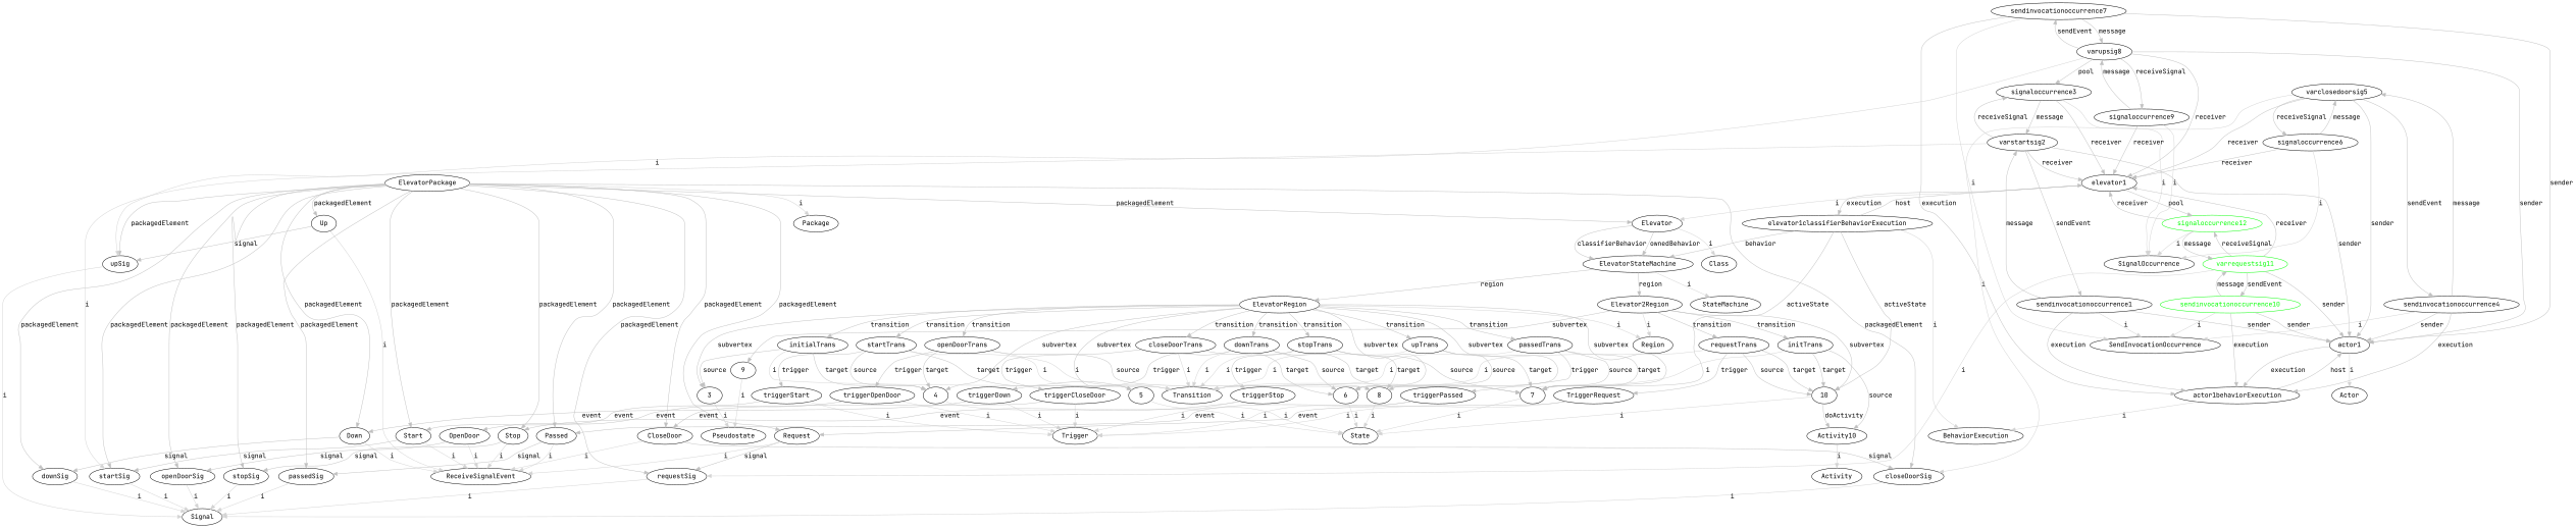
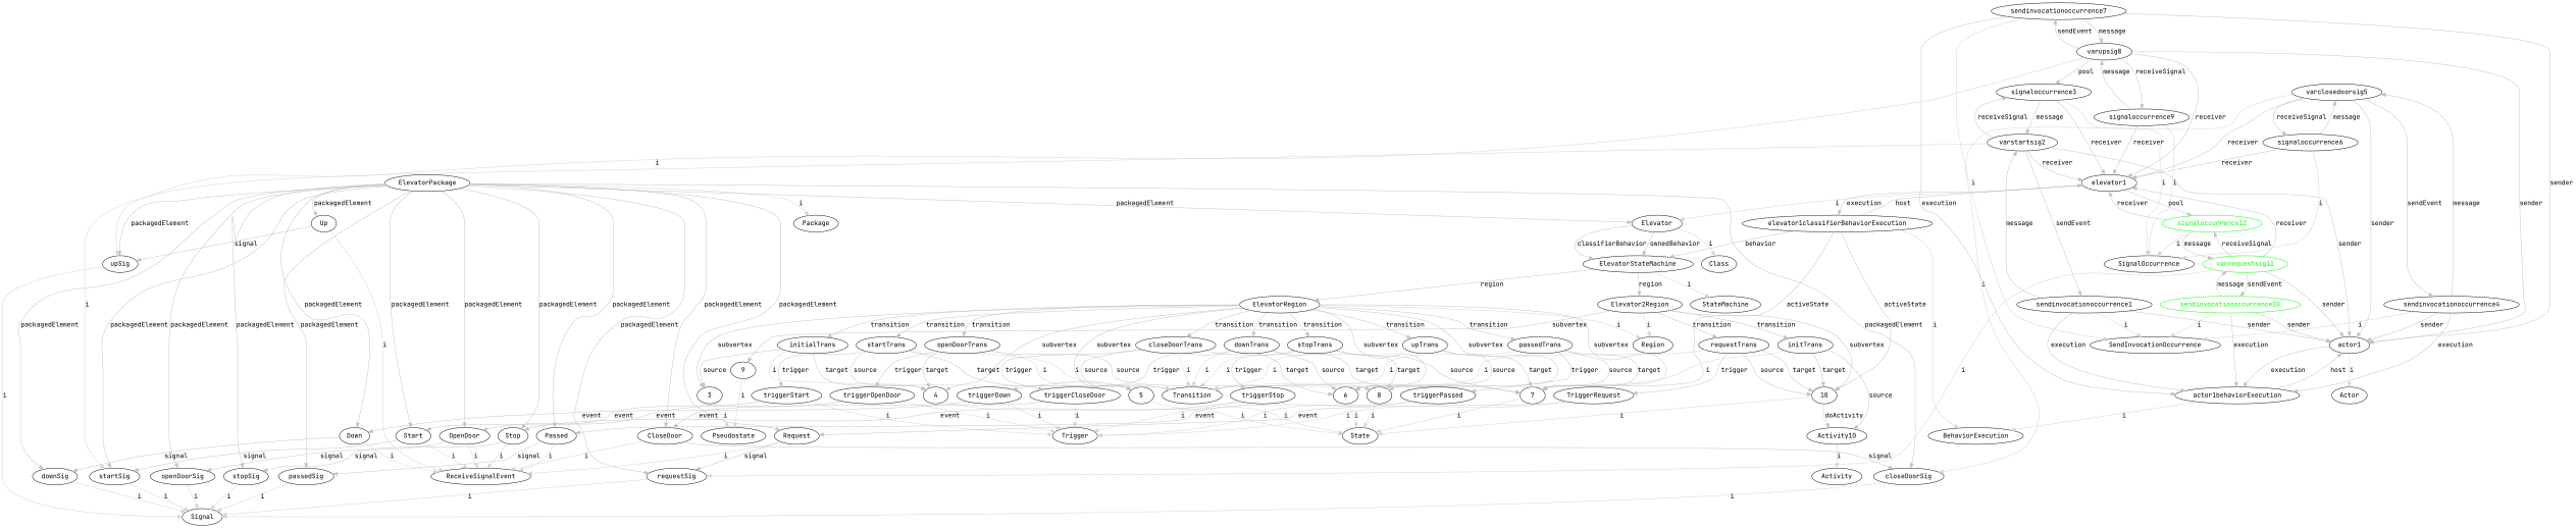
  digraph {
    fontname="JetBrains Mono"
    node [fontname="JetBrains Mono"]
    edge [color=grey fontname="JetBrains Mono"]
    ElevatorPackage
    Package
    Elevator
    Start
    Down
    Passed
    Stop
    OpenDoor
    Request
    startSig
    CloseDoor
    closeDoorSig
    Up
    upSig
    downSig
    passedSig
    stopSig
    openDoorSig
    requestSig
    Class
    ElevatorStateMachine
    ReceiveSignalEvent
    Signal
    StateMachine
    ElevatorRegion
    Elevator2Region
    Region
    4
    5
    8
    7
    6
    3
    initialTrans
    startTrans
    closeDoorTrans
    upTrans
    downTrans
    passedTrans
    stopTrans
    openDoorTrans
    9
    10
    initTrans
    requestTrans
    State
    Pseudostate
    Transition
    triggerStart
    triggerCloseDoor
    triggerDown
    triggerPassed
    triggerStop
    triggerOpenDoor
    Trigger
    Activity10
    TriggerRequest
    Activity
    elevator1
    elevator1classifierBehaviorExecution
    signaloccurrence12 [color=green fontcolor=green]
    BehaviorExecution
    signaloccurrence3
    varstartsig2
    SignalOccurrence
    varrequestsig11 [color=green fontcolor=green]
    actor1
    Actor
    actor1behaviorExecution
    sendinvocationoccurrence1
    SendInvocationOccurrence
    sendinvocationoccurrence4
    varclosedoorsig5
    signaloccurrence6
    sendinvocationoccurrence7
    varupsig8
    signaloccurrence9
    sendinvocationoccurrence10 [color=green fontcolor=green]
    ElevatorPackage -> Package [color=lightgrey label=i]
    ElevatorPackage -> Elevator [label=packagedElement]
    ElevatorPackage -> Start [label=packagedElement]
    ElevatorPackage -> Down [label=packagedElement]
    ElevatorPackage -> Passed [label=packagedElement]
    ElevatorPackage -> Stop [label=packagedElement]
+   ElevatorPackage -> OpenDoor [label=packagedElement]
    ElevatorPackage -> Request [label=packagedElement]
    ElevatorPackage -> startSig [label=packagedElement]
    ElevatorPackage -> CloseDoor [label=packagedElement]
    ElevatorPackage -> closeDoorSig [label=packagedElement]
    ElevatorPackage -> Up [label=packagedElement]
    ElevatorPackage -> upSig [label=packagedElement]
    ElevatorPackage -> downSig [label=packagedElement]
    ElevatorPackage -> passedSig [label=packagedElement]
    ElevatorPackage -> stopSig [label=packagedElement]
    ElevatorPackage -> openDoorSig [label=packagedElement]
    ElevatorPackage -> requestSig [label=packagedElement]
    Elevator -> Class [color=lightgrey label=i]
    Elevator -> ElevatorStateMachine [label=classifierBehavior]
    Elevator -> ElevatorStateMachine [label=ownedBehavior]
    Start -> startSig [label=signal]
    Start -> ReceiveSignalEvent [color=lightgrey label=i]
    Down -> downSig [label=signal]
    Down -> ReceiveSignalEvent [color=lightgrey label=i]
    Passed -> passedSig [label=signal]
    Passed -> ReceiveSignalEvent [color=lightgrey label=i]
    Stop -> stopSig [label=signal]
    Stop -> ReceiveSignalEvent [color=lightgrey label=i]
    OpenDoor -> openDoorSig [label=signal]
    OpenDoor -> ReceiveSignalEvent [color=lightgrey label=i]
    Request -> requestSig [label=signal]
    Request -> ReceiveSignalEvent [color=lightgrey label=i]
    startSig -> Signal [color=lightgrey label=i]
    CloseDoor -> closeDoorSig [label=signal]
    CloseDoor -> ReceiveSignalEvent [color=lightgrey label=i]
    closeDoorSig -> Signal [color=lightgrey label=i]
    Up -> upSig [label=signal]
    Up -> ReceiveSignalEvent [color=lightgrey label=i]
    upSig -> Signal [color=lightgrey label=i]
    downSig -> Signal [color=lightgrey label=i]
    passedSig -> Signal [color=lightgrey label=i]
    stopSig -> Signal [color=lightgrey label=i]
    openDoorSig -> Signal [color=lightgrey label=i]
    requestSig -> Signal [color=lightgrey label=i]
    ElevatorStateMachine -> StateMachine [color=lightgrey label=i]
    ElevatorStateMachine -> ElevatorRegion [label=region]
    ElevatorStateMachine -> Elevator2Region [label=region]
    ElevatorRegion -> Region [color=lightgrey label=i]
    ElevatorRegion -> 4 [label=subvertex]
    ElevatorRegion -> 5 [label=subvertex]
    ElevatorRegion -> 8 [label=subvertex]
    ElevatorRegion -> 7 [label=subvertex]
    ElevatorRegion -> 6 [label=subvertex]
    ElevatorRegion -> 3 [label=subvertex]
    ElevatorRegion -> initialTrans [label=transition]
    ElevatorRegion -> startTrans [label=transition]
    ElevatorRegion -> closeDoorTrans [label=transition]
    ElevatorRegion -> upTrans [label=transition]
    ElevatorRegion -> downTrans [label=transition]
    ElevatorRegion -> passedTrans [label=transition]
    ElevatorRegion -> stopTrans [label=transition]
    ElevatorRegion -> openDoorTrans [label=transition]
    Elevator2Region -> Region [color=lightgrey label=i]
    Elevator2Region -> 9 [label=subvertex]
    Elevator2Region -> 10 [label=subvertex]
    Elevator2Region -> initTrans [label=transition]
    Elevator2Region -> requestTrans [label=transition]
    4 -> State [color=lightgrey label=i]
    5 -> State [color=lightgrey label=i]
    8 -> State [color=lightgrey label=i]
    7 -> State [color=lightgrey label=i]
    6 -> State [color=lightgrey label=i]
    3 -> Pseudostate [color=lightgrey label=i]
    initialTrans -> 4 [label=target]
    initialTrans -> 3 [label=source]
    initialTrans -> Transition [color=lightgrey label=i]
    startTrans -> 4 [label=source]
    startTrans -> 5 [label=target]
    startTrans -> Transition [color=lightgrey label=i]
    startTrans -> triggerStart [label=trigger]
+   closeDoorTrans -> 5 [label=source]
    closeDoorTrans -> 6 [label=target]
    closeDoorTrans -> Transition [color=lightgrey label=i]
    closeDoorTrans -> triggerCloseDoor [label=trigger]
    upTrans -> 7 [label=target]
    upTrans -> 6 [label=source]
    upTrans -> Transition [color=lightgrey label=i]
    downTrans -> 7 [label=target]
    downTrans -> 6 [label=source]
    downTrans -> Transition [color=lightgrey label=i]
    downTrans -> triggerDown [label=trigger]
    passedTrans -> 7 [label=source]
    passedTrans -> 7 [label=target]
    passedTrans -> Transition [color=lightgrey label=i]
    passedTrans -> triggerPassed [label=trigger]
    stopTrans -> 8 [label=target]
    stopTrans -> 7 [label=source]
    stopTrans -> Transition [color=lightgrey label=i]
    stopTrans -> triggerStop [label=trigger]
    openDoorTrans -> 4 [label=target]
    openDoorTrans -> 8 [label=source]
    openDoorTrans -> Transition [color=lightgrey label=i]
    openDoorTrans -> triggerOpenDoor [label=trigger]
    9 -> Pseudostate [color=lightgrey label=i]
    10 -> State [color=lightgrey label=i]
    10 -> Activity10 [label=doActivity]
    initTrans -> 10 [label=target]
    initTrans -> Transition [color=lightgrey label=i]
    initTrans -> Activity10 [label=source]
    requestTrans -> 10 [label=source]
    requestTrans -> 10 [label=target]
    requestTrans -> Transition [color=lightgrey label=i]
    requestTrans -> TriggerRequest [label=trigger]
    triggerStart -> Start [label=event]
    triggerStart -> Trigger [color=lightgrey label=i]
    triggerCloseDoor -> CloseDoor [label=event]
    triggerCloseDoor -> Trigger [color=lightgrey label=i]
    triggerDown -> Down [label=event]
    triggerDown -> Trigger [color=lightgrey label=i]
    triggerPassed -> Passed [label=event]
    triggerPassed -> Trigger [color=lightgrey label=i]
    triggerStop -> Stop [label=event]
    triggerStop -> Trigger [color=lightgrey label=i]
    triggerOpenDoor -> OpenDoor [label=event]
    triggerOpenDoor -> Trigger [color=lightgrey label=i]
    Activity10 -> Activity [color=lightgrey label=i]
    TriggerRequest -> Request [label=event]
    TriggerRequest -> Trigger [color=lightgrey label=i]
    elevator1 -> Elevator [color=lightgrey label=i]
    elevator1 -> elevator1classifierBehaviorExecution [label=execution]
    elevator1 -> signaloccurrence12 [label=pool]
    elevator1classifierBehaviorExecution -> ElevatorStateMachine [label=behavior]
    elevator1classifierBehaviorExecution -> 7 [label=activeState]
    elevator1classifierBehaviorExecution -> 10 [label=activeState]
    elevator1classifierBehaviorExecution -> elevator1 [label=host]
    elevator1classifierBehaviorExecution -> BehaviorExecution [color=lightgrey label=i]
    signaloccurrence12 -> elevator1 [label=receiver]
    signaloccurrence12 -> SignalOccurrence [color=lightgrey label=i]
    signaloccurrence12 -> varrequestsig11 [label=message]
    signaloccurrence3 -> elevator1 [label=receiver]
    signaloccurrence3 -> varstartsig2 [label=message]
    signaloccurrence3 -> SignalOccurrence [color=lightgrey label=i]
    varstartsig2 -> startSig [color=lightgrey label=i]
    varstartsig2 -> elevator1 [label=receiver]
    varstartsig2 -> signaloccurrence3 [label=receiveSignal]
    varstartsig2 -> actor1 [label=sender]
    varstartsig2 -> sendinvocationoccurrence1 [label=sendEvent]
    varrequestsig11 -> requestSig [color=lightgrey label=i]
    varrequestsig11 -> elevator1 [label=receiver]
    varrequestsig11 -> signaloccurrence12 [label=receiveSignal]
    varrequestsig11 -> actor1 [label=sender]
    varrequestsig11 -> sendinvocationoccurrence10 [label=sendEvent]
    actor1 -> Actor [color=lightgrey label=i]
    actor1 -> actor1behaviorExecution [label=execution]
    actor1behaviorExecution -> BehaviorExecution [color=lightgrey label=i]
    actor1behaviorExecution -> actor1 [label=host]
    sendinvocationoccurrence1 -> varstartsig2 [label=message]
    sendinvocationoccurrence1 -> actor1 [label=sender]
    sendinvocationoccurrence1 -> actor1behaviorExecution [label=execution]
    sendinvocationoccurrence1 -> SendInvocationOccurrence [color=lightgrey label=i]
    sendinvocationoccurrence4 -> actor1 [label=sender]
    sendinvocationoccurrence4 -> actor1behaviorExecution [label=execution]
    sendinvocationoccurrence4 -> SendInvocationOccurrence [color=lightgrey label=i]
    sendinvocationoccurrence4 -> varclosedoorsig5 [label=message]
    varclosedoorsig5 -> closeDoorSig [color=lightgrey label=i]
    varclosedoorsig5 -> elevator1 [label=receiver]
    varclosedoorsig5 -> actor1 [label=sender]
    varclosedoorsig5 -> sendinvocationoccurrence4 [label=sendEvent]
    varclosedoorsig5 -> signaloccurrence6 [label=receiveSignal]
    signaloccurrence6 -> elevator1 [label=receiver]
    signaloccurrence6 -> SignalOccurrence [color=lightgrey label=i]
    signaloccurrence6 -> varclosedoorsig5 [label=message]
    sendinvocationoccurrence7 -> actor1 [label=sender]
    sendinvocationoccurrence7 -> actor1behaviorExecution [label=execution]
    sendinvocationoccurrence7 -> SendInvocationOccurrence [color=lightgrey label=i]
    sendinvocationoccurrence7 -> varupsig8 [label=message]
    varupsig8 -> upSig [color=lightgrey label=i]
    varupsig8 -> elevator1 [label=receiver]
    varupsig8 -> signaloccurrence3 [label=pool]
    varupsig8 -> actor1 [label=sender]
    varupsig8 -> sendinvocationoccurrence7 [label=sendEvent]
    varupsig8 -> signaloccurrence9 [label=receiveSignal]
    signaloccurrence9 -> elevator1 [label=receiver]
    signaloccurrence9 -> SignalOccurrence [color=lightgrey label=i]
    signaloccurrence9 -> varupsig8 [label=message]
    sendinvocationoccurrence10 -> varrequestsig11 [label=message]
    sendinvocationoccurrence10 -> actor1 [label=sender]
    sendinvocationoccurrence10 -> actor1behaviorExecution [label=execution]
    sendinvocationoccurrence10 -> SendInvocationOccurrence [color=lightgrey label=i]
  }
